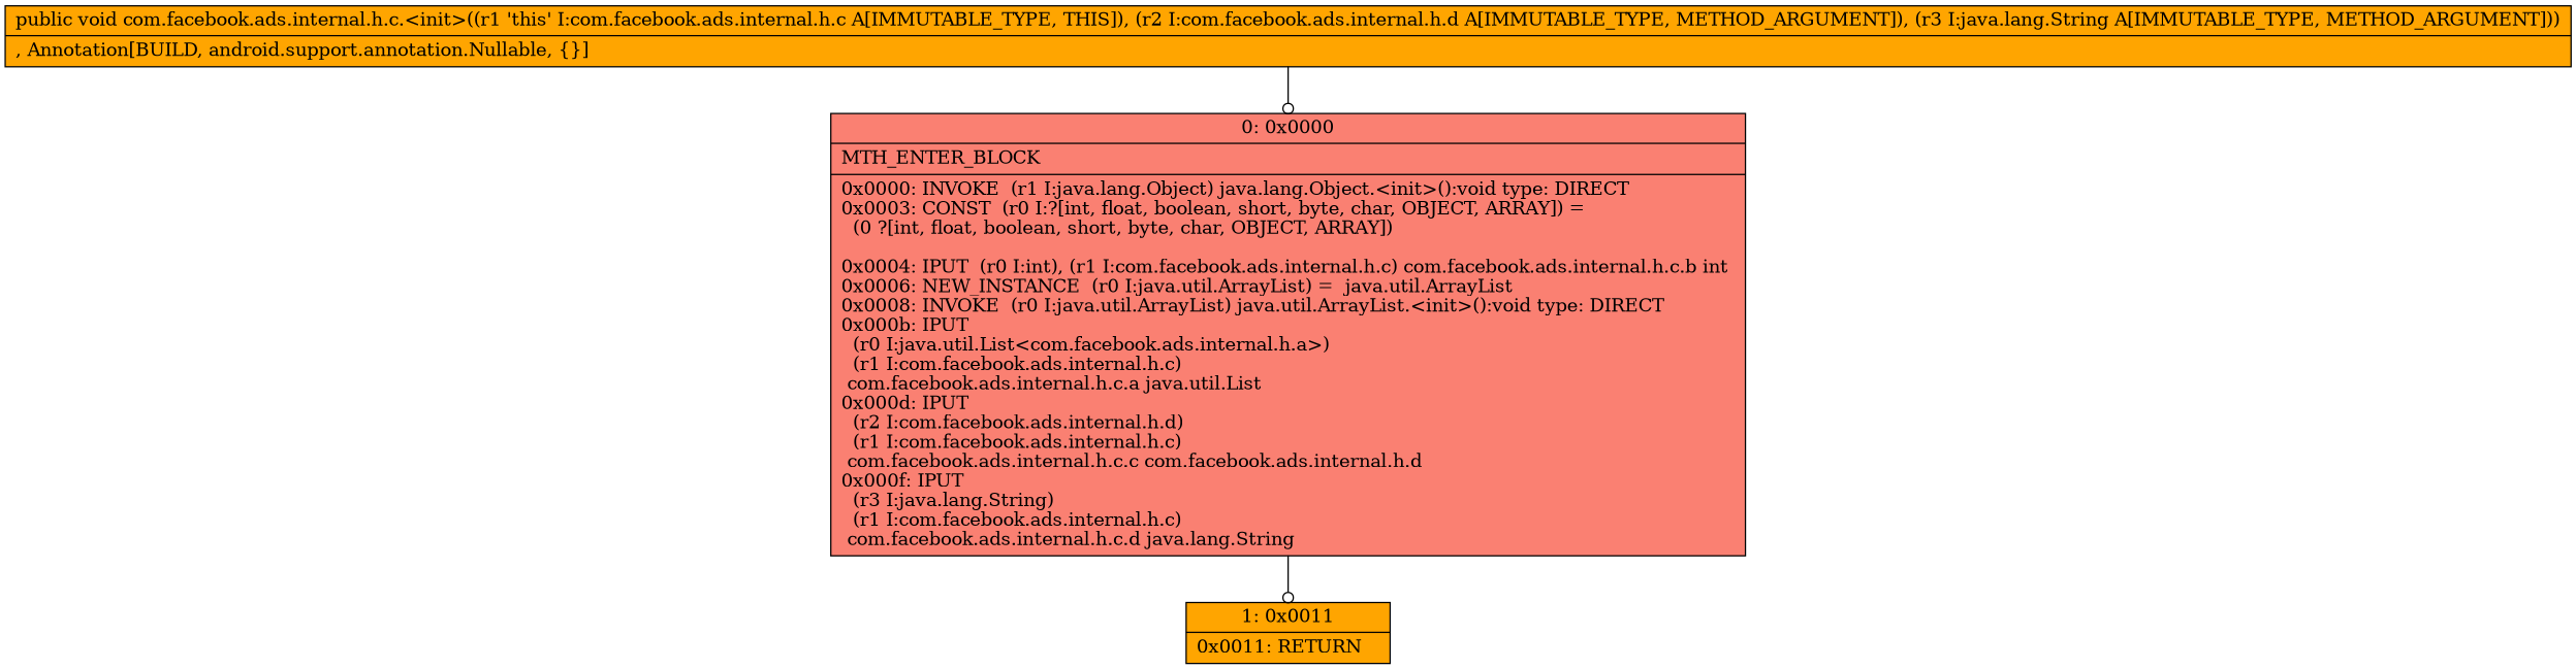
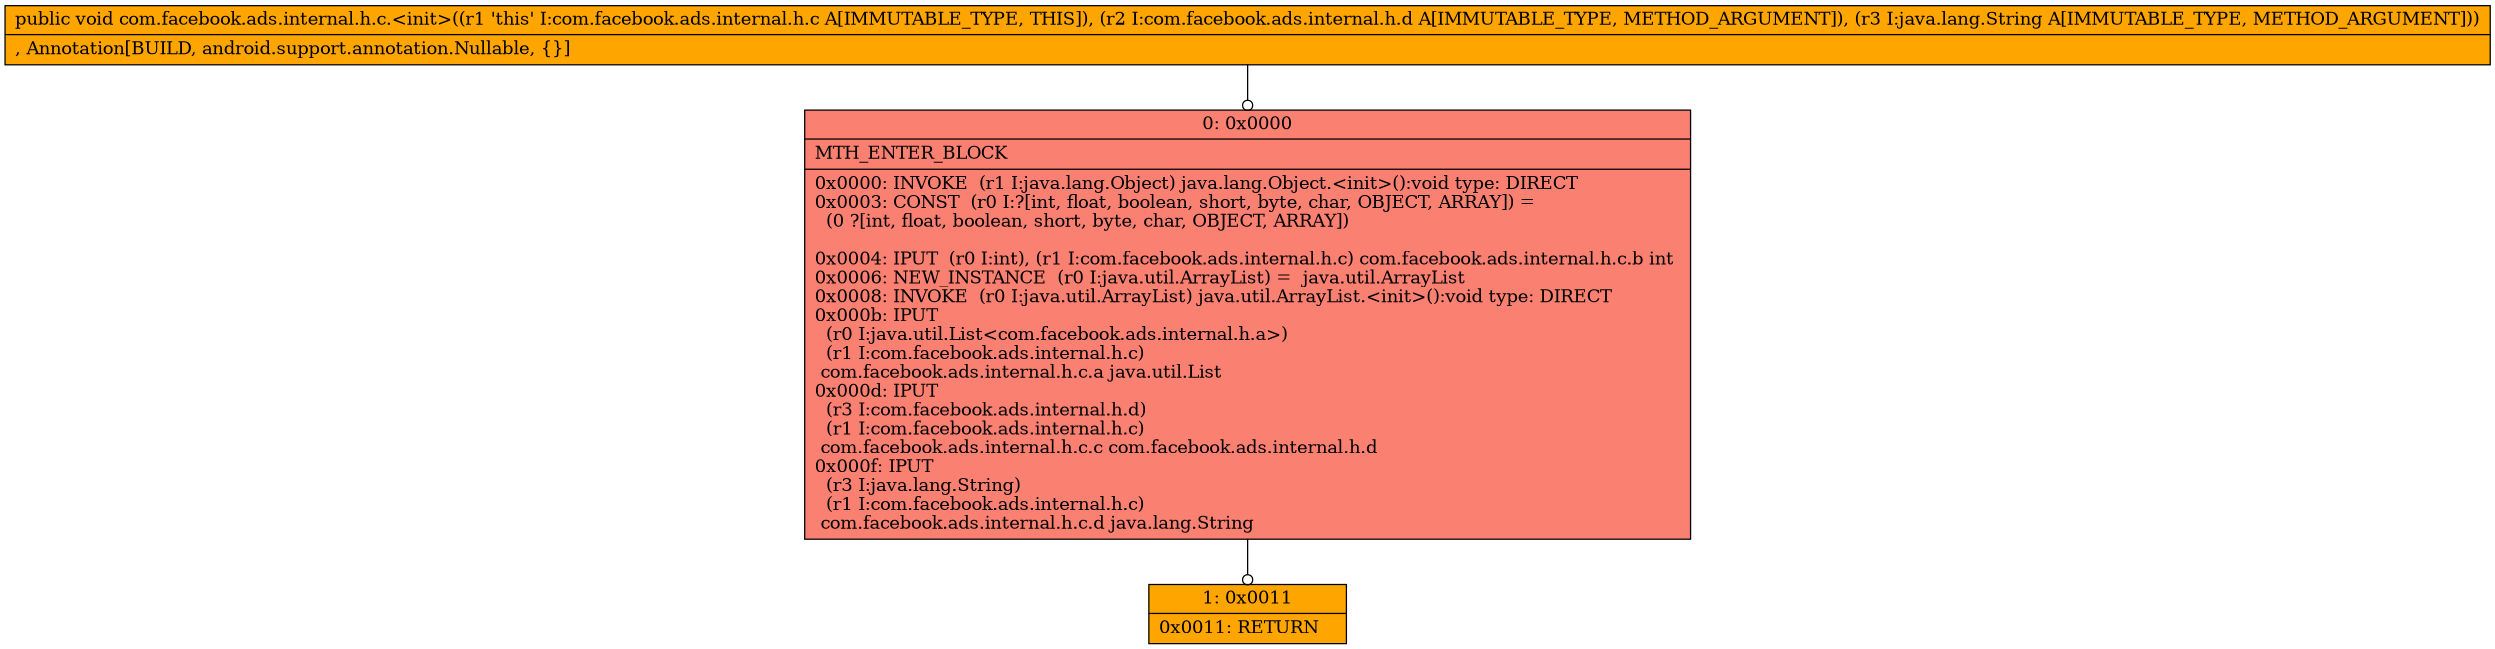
  digraph {
    node [shape=record style=filled fillcolor=orange]
    edge [arrowhead=odot]
-   n1 [label="{0\:\ 0x0000|MTH_ENTER_BLOCK\l|0x0000: INVOKE  (r1 I:java.lang.Object) java.lang.Object.\<init\>():void type: DIRECT \l0x0003: CONST  (r0 I:?[int, float, boolean, short, byte, char, OBJECT, ARRAY]) = \l  (0 ?[int, float, boolean, short, byte, char, OBJECT, ARRAY])\l \l0x0004: IPUT  (r0 I:int), (r1 I:com.facebook.ads.internal.h.c) com.facebook.ads.internal.h.c.b int \l0x0006: NEW_INSTANCE  (r0 I:java.util.ArrayList) =  java.util.ArrayList \l0x0008: INVOKE  (r0 I:java.util.ArrayList) java.util.ArrayList.\<init\>():void type: DIRECT \l0x000b: IPUT  \l  (r0 I:java.util.List\<com.facebook.ads.internal.h.a\>)\l  (r1 I:com.facebook.ads.internal.h.c)\l com.facebook.ads.internal.h.c.a java.util.List \l0x000d: IPUT  \l  (r2 I:com.facebook.ads.internal.h.d)\l  (r1 I:com.facebook.ads.internal.h.c)\l com.facebook.ads.internal.h.c.c com.facebook.ads.internal.h.d \l0x000f: IPUT  \l  (r3 I:java.lang.String)\l  (r1 I:com.facebook.ads.internal.h.c)\l com.facebook.ads.internal.h.c.d java.lang.String \l}" fillcolor=salmon]
+   n1 [label="{0\:\ 0x0000|MTH_ENTER_BLOCK\l|0x0000: INVOKE  (r1 I:java.lang.Object) java.lang.Object.\<init\>():void type: DIRECT \l0x0003: CONST  (r0 I:?[int, float, boolean, short, byte, char, OBJECT, ARRAY]) = \l  (0 ?[int, float, boolean, short, byte, char, OBJECT, ARRAY])\l \l0x0004: IPUT  (r0 I:int), (r1 I:com.facebook.ads.internal.h.c) com.facebook.ads.internal.h.c.b int \l0x0006: NEW_INSTANCE  (r0 I:java.util.ArrayList) =  java.util.ArrayList \l0x0008: INVOKE  (r0 I:java.util.ArrayList) java.util.ArrayList.\<init\>():void type: DIRECT \l0x000b: IPUT  \l  (r0 I:java.util.List\<com.facebook.ads.internal.h.a\>)\l  (r1 I:com.facebook.ads.internal.h.c)\l com.facebook.ads.internal.h.c.a java.util.List \l0x000d: IPUT  \l  (r3 I:com.facebook.ads.internal.h.d)\l  (r1 I:com.facebook.ads.internal.h.c)\l com.facebook.ads.internal.h.c.c com.facebook.ads.internal.h.d \l0x000f: IPUT  \l  (r3 I:java.lang.String)\l  (r1 I:com.facebook.ads.internal.h.c)\l com.facebook.ads.internal.h.c.d java.lang.String \l}" fillcolor=salmon]
    n2 [label="{1\:\ 0x0011|0x0011: RETURN   \l}"]
    n3 [label="{public void com.facebook.ads.internal.h.c.\<init\>((r1 'this' I:com.facebook.ads.internal.h.c A[IMMUTABLE_TYPE, THIS]), (r2 I:com.facebook.ads.internal.h.d A[IMMUTABLE_TYPE, METHOD_ARGUMENT]), (r3 I:java.lang.String A[IMMUTABLE_TYPE, METHOD_ARGUMENT]))  | , Annotation[BUILD, android.support.annotation.Nullable, \{\}]\l}"]
    n1 -> n2
    n3 -> n1
  }
